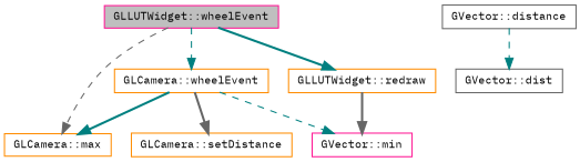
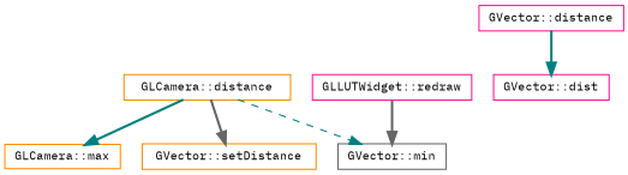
  digraph {
    fontname="IBM Plex Mono"
    rankdir=TB
    node [color=darkorange fillcolor=white fontname="IBM Plex Mono" fontsize=10 shape=record style=filled]
    edge [color=teal fontname="IBM Plex Mono" fontsize=10 labelfontname=Helvetica labelfontsize=10 style=dashed]
-   n1 [color=deeppink fillcolor=grey75 fontcolor=black height=0.2 label="GLLUTWidget::wheelEvent" width=0.4]
    n2 [height=0.2 label="GLCamera::max" width=0.4]
-   n3 [height=0.2 label="GLLUTWidget::redraw" width=0.4]
-   n4 [height=0.2 label="GLCamera::wheelEvent" width=0.4]
-   n5 [color=deeppink height=0.2 label="GVector::min" width=0.4]
-   n6 [height=0.2 label="GLCamera::setDistance" width=0.4]
-   n7 [color=gray40 height=0.2 label="GVector::distance" width=0.4]
-   n8 [color=gray40 height=0.2 label="GVector::dist" width=0.4]
-   n1 -> n2 [color=gray40]
-   n1 -> n3 [style=bold]
-   n1 -> n4
+   n3 [color=deeppink height=0.2 label="GLLUTWidget::redraw" width=0.4]
+   n4 [height=0.2 label="GLCamera::distance" width=0.4]
+   n5 [color=gray40 height=0.2 label="GVector::min" width=0.4]
+   n6 [height=0.2 label="GVector::setDistance" width=0.4]
+   n7 [color=deeppink height=0.2 label="GVector::distance" width=0.4]
+   n8 [color=deeppink height=0.2 label="GVector::dist" width=0.4]
    n3 -> n5 [color=gray40 style=bold]
    n4 -> n2 [style=bold]
    n4 -> n5
    n4 -> n6 [color=gray40 style=bold]
-   n7 -> n8
+   n7 -> n8 [style=bold]
  }
